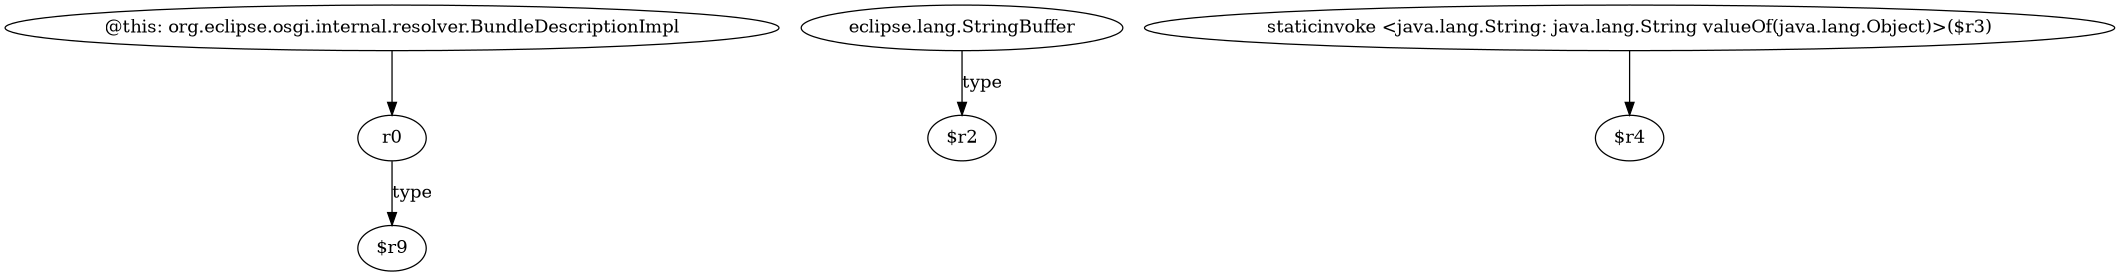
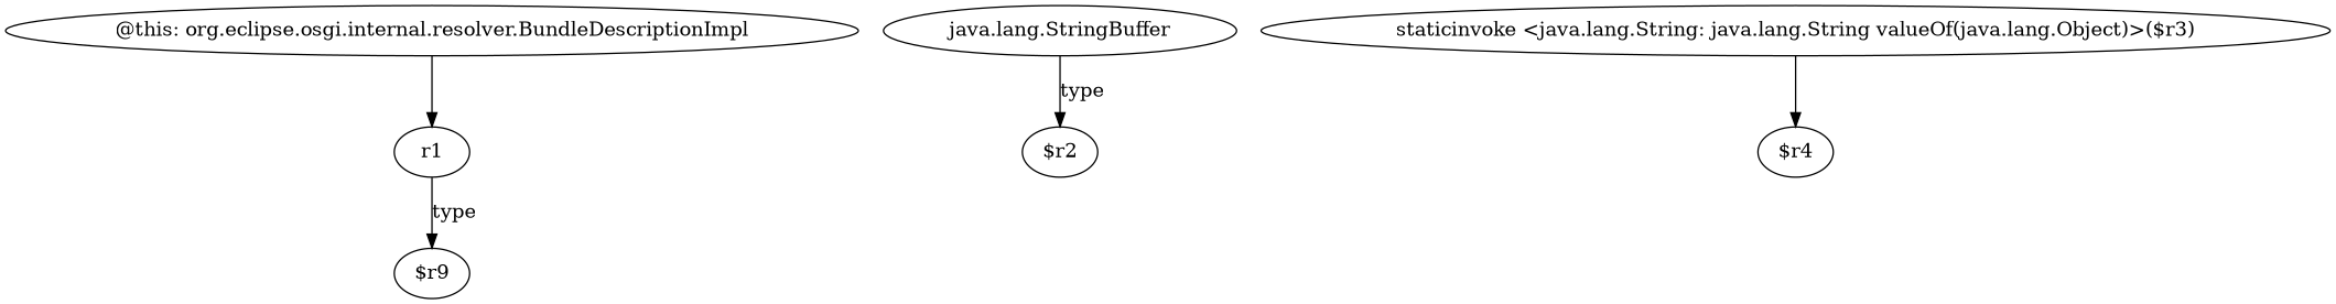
  digraph {
    n1 [label="@this: org.eclipse.osgi.internal.resolver.BundleDescriptionImpl"]
-   n2 [label=r0]
+   n2 [label=r1]
    n3 [label="$r9"]
-   n4 [label="eclipse.lang.StringBuffer"]
+   n4 [label="java.lang.StringBuffer"]
    n5 [label="$r2"]
    n6 [label="staticinvoke <java.lang.String: java.lang.String valueOf(java.lang.Object)>($r3)"]
    n7 [label="$r4"]
    n1 -> n2
    n2 -> n3 [label=type]
    n4 -> n5 [label=type]
    n6 -> n7
  }
